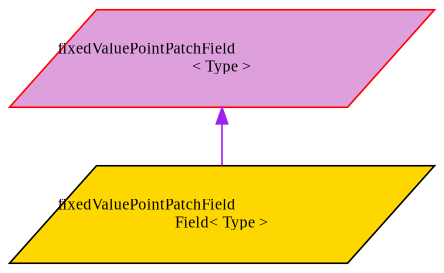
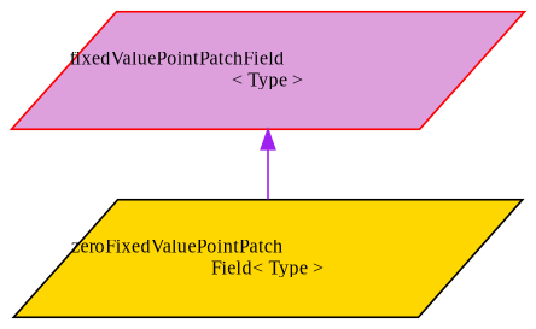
  digraph {
    fontname="Liberation Serif"
    node [fontname="Liberation Serif" fontsize=10 shape=parallelogram style=filled]
-   n1 [color=black fillcolor=gold fontcolor=black height=0.2 label="fixedValuePointPatchField\lField\< Type \>" width=0.4]
+   n1 [color=black fillcolor=gold fontcolor=black height=0.2 label="zeroFixedValuePointPatch\lField\< Type \>" width=0.4]
    n2 [color=red height=0.2 label="fixedValuePointPatchField\l\< Type \>" width=0.4 fillcolor=plum]
    n2 -> n1 [color=purple dir=back fontname="Liberation Serif" fontsize=10 labelfontname=Helvetica labelfontsize=10 style=solid]
  }
